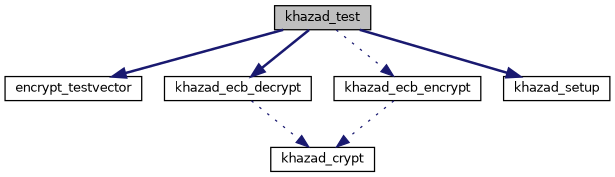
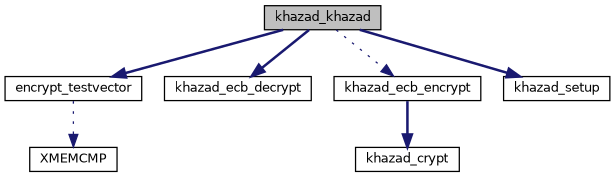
  digraph {
    rankdir=TB
    node [color=black fillcolor=white fontname=Helvetica fontsize=10 shape=record style=filled]
    edge [color=midnightblue fontname=Helvetica fontsize=10 labelfontname=Helvetica labelfontsize=10 style=bold]
-   n1 [fillcolor=grey75 fontcolor=black height=0.2 label=khazad_test width=0.4]
+   n1 [fillcolor=grey75 fontcolor=black height=0.2 label=khazad_khazad width=0.4]
    n2 [height=0.2 label=encrypt_testvector width=0.4]
    n3 [height=0.2 label=khazad_ecb_decrypt width=0.4]
    n4 [height=0.2 label=khazad_ecb_encrypt width=0.4]
    n5 [height=0.2 label=khazad_setup width=0.4]
+   n6 [height=0.2 label=XMEMCMP width=0.4]
    n7 [height=0.2 label=khazad_crypt width=0.4]
    n1 -> n2
    n1 -> n3
    n1 -> n4 [style=dotted]
    n1 -> n5
-   n3 -> n7 [style=dotted]
-   n4 -> n7 [style=dotted]
+   n2 -> n6 [style=dotted]
+   n4 -> n7
  }
